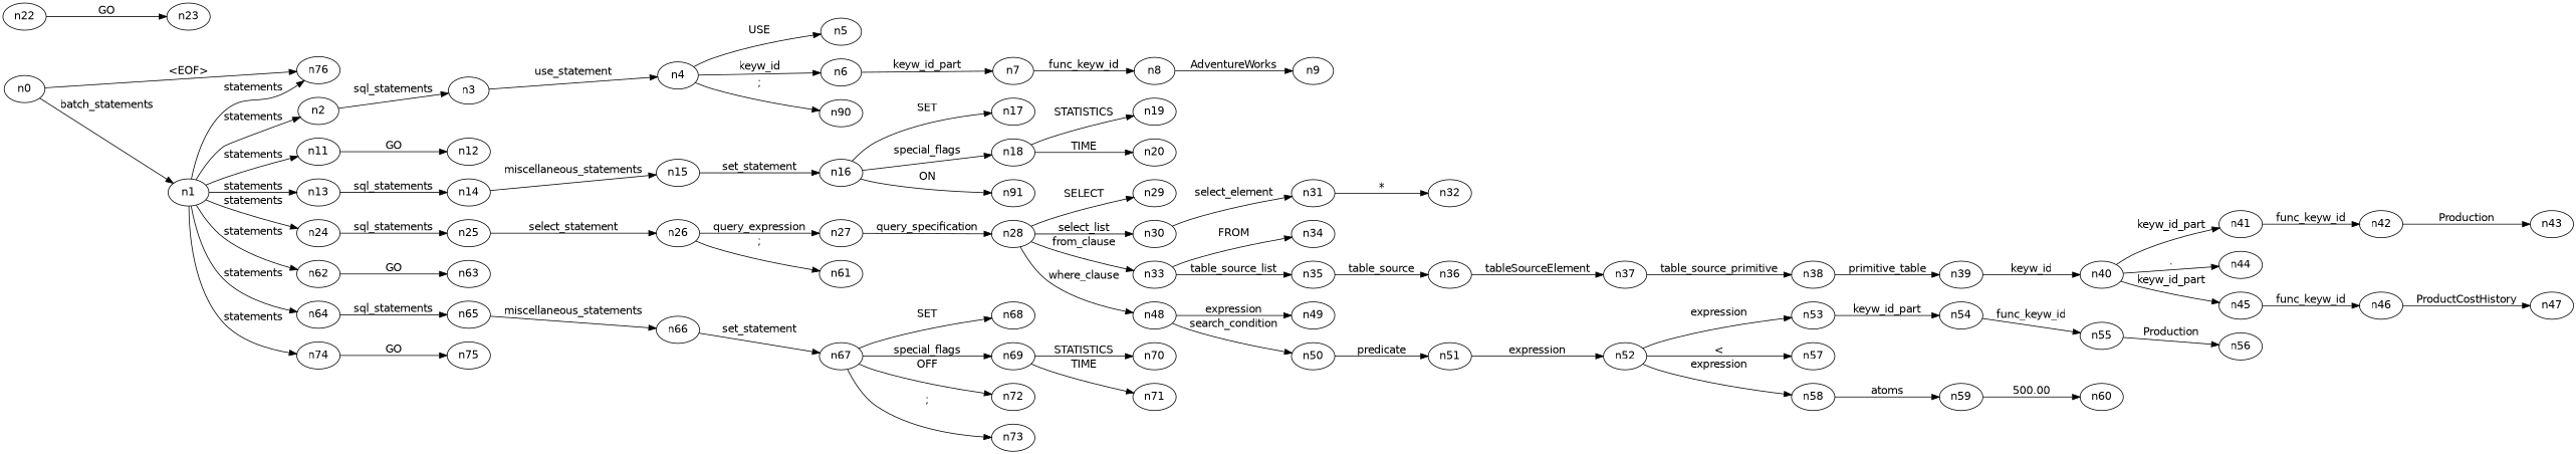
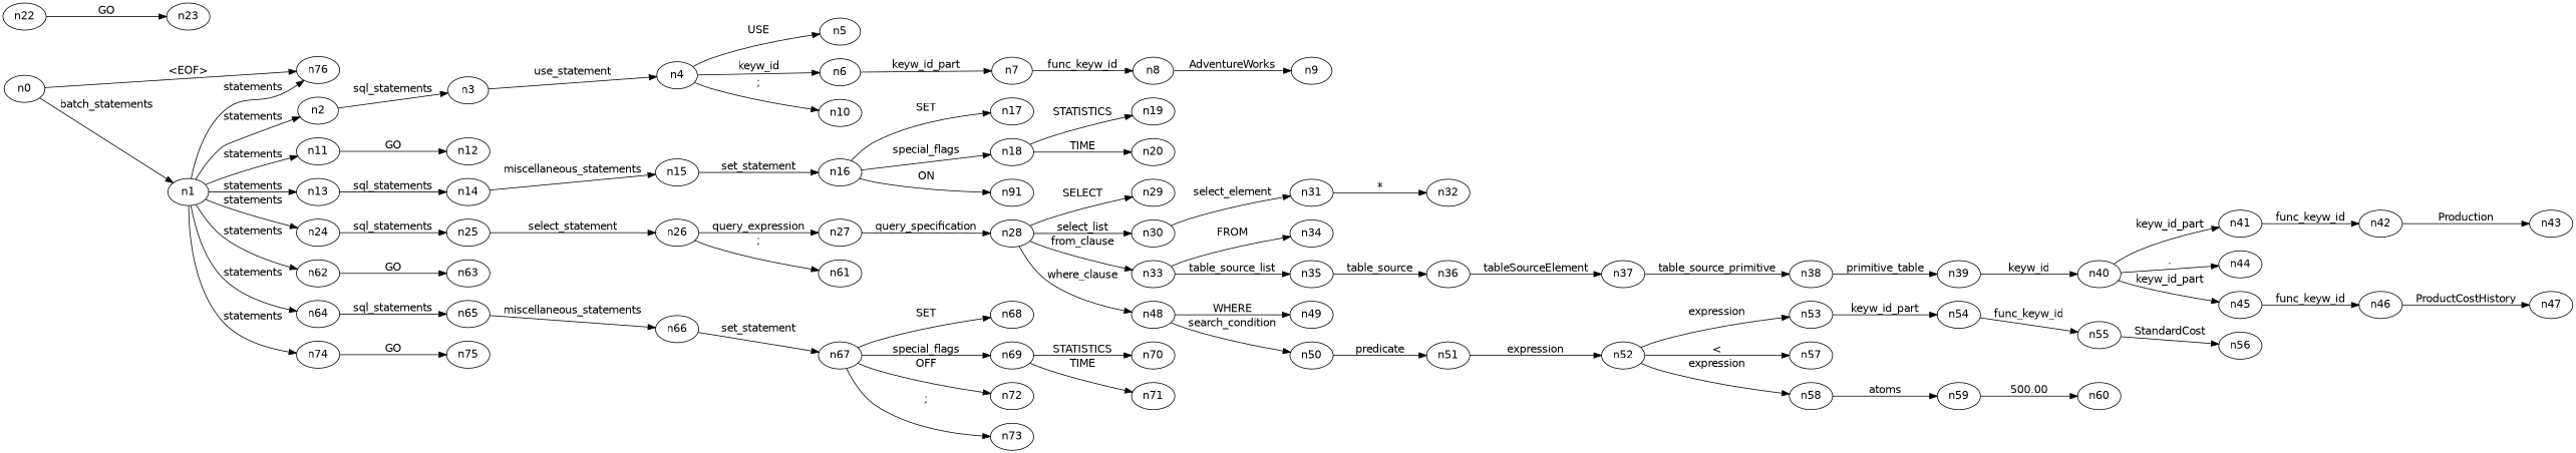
  digraph {
    fontname="DejaVu Sans"
    rankdir=LR
    node [fontname="DejaVu Sans"]
    edge [fontname="DejaVu Sans"]
    n0
    n1
    n76
    n2
    n11
    n13
    n24
    n62
    n64
    n74
    n3
    n12
    n14
    n22
    n23
    n25
    n63
    n65
    n75
    n4
    n5
    n6
-   n10 [label=n90]
+   n10
    n7
    n8
    n9
    n15
    n16
    n17
    n18
    n21 [label=n91]
    n19
    n20
    n26
    n27
    n61
    n28
    n29
    n30
    n33
    n48
    n31
    n34
    n35
    n49
    n50
    n32
    n36
    n37
    n38
    n39
    n40
    n41
    n44
    n45
    n42
    n46
    n43
    n47
    n51
    n52
    n53
    n57
    n58
    n54
    n59
    n55
    n56
    n60
    n66
    n67
    n68
    n69
    n72
    n73
    n70
    n71
    n0 -> n1 [label=batch_statements]
    n0 -> n76 [label="<EOF>"]
    n1 -> n76 [label=statements]
    n1 -> n2 [label=statements]
    n1 -> n11 [label=statements]
    n1 -> n13 [label=statements]
    n1 -> n24 [label=statements]
    n1 -> n62 [label=statements]
    n1 -> n64 [label=statements]
    n1 -> n74 [label=statements]
    n2 -> n3 [label=sql_statements]
    n11 -> n12 [label=GO]
    n13 -> n14 [label=sql_statements]
    n24 -> n25 [label=sql_statements]
    n62 -> n63 [label=GO]
    n64 -> n65 [label=sql_statements]
    n74 -> n75 [label=GO]
    n3 -> n4 [label=use_statement]
    n14 -> n15 [label=miscellaneous_statements]
    n22 -> n23 [label=GO]
    n25 -> n26 [label=select_statement]
    n65 -> n66 [label=miscellaneous_statements]
    n4 -> n5 [label=USE]
    n4 -> n6 [label=keyw_id]
    n4 -> n10 [label=";"]
    n6 -> n7 [label=keyw_id_part]
    n7 -> n8 [label=func_keyw_id]
    n8 -> n9 [label=AdventureWorks]
    n15 -> n16 [label=set_statement]
    n16 -> n17 [label=SET]
    n16 -> n18 [label=special_flags]
    n16 -> n21 [label=ON]
    n18 -> n19 [label=STATISTICS]
    n18 -> n20 [label=TIME]
    n26 -> n27 [label=query_expression]
    n26 -> n61 [label=";"]
    n27 -> n28 [label=query_specification]
    n28 -> n29 [label=SELECT]
    n28 -> n30 [label=select_list]
    n28 -> n33 [label=from_clause]
    n28 -> n48 [label=where_clause]
    n30 -> n31 [label=select_element]
    n33 -> n34 [label=FROM]
    n33 -> n35 [label=table_source_list]
-   n48 -> n49 [label=expression]
+   n48 -> n49 [label=WHERE]
    n48 -> n50 [label=search_condition]
    n31 -> n32 [label="*"]
    n35 -> n36 [label=table_source]
    n50 -> n51 [label=predicate]
    n36 -> n37 [label=tableSourceElement]
    n37 -> n38 [label=table_source_primitive]
    n38 -> n39 [label=primitive_table]
    n39 -> n40 [label=keyw_id]
    n40 -> n41 [label=keyw_id_part]
    n40 -> n44 [label="."]
    n40 -> n45 [label=keyw_id_part]
    n41 -> n42 [label=func_keyw_id]
    n45 -> n46 [label=func_keyw_id]
    n42 -> n43 [label=Production]
    n46 -> n47 [label=ProductCostHistory]
    n51 -> n52 [label=expression]
    n52 -> n53 [label=expression]
    n52 -> n57 [label="<"]
    n52 -> n58 [label=expression]
    n53 -> n54 [label=keyw_id_part]
    n58 -> n59 [label=atoms]
    n54 -> n55 [label=func_keyw_id]
    n59 -> n60 [label=500.00]
-   n55 -> n56 [label=Production]
+   n55 -> n56 [label=StandardCost]
    n66 -> n67 [label=set_statement]
    n67 -> n68 [label=SET]
    n67 -> n69 [label=special_flags]
    n67 -> n72 [label=OFF]
    n67 -> n73 [label=";"]
    n69 -> n70 [label=STATISTICS]
    n69 -> n71 [label=TIME]
  }
